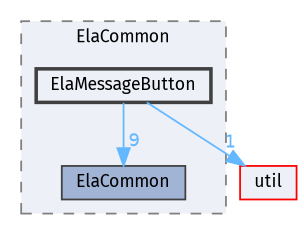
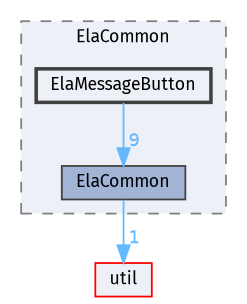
  digraph {
    compound=true
    fontname="Fira Sans"
    node [color=grey25 fillcolor="#edf0f7" fontname="Fira Sans" fontsize=10 shape=box style=filled]
    edge [color=steelblue1 fontcolor=steelblue1 fontname="Fira Sans" fontsize=10 labeldistance=1.5 labelfontname=Helvetica labelfontsize=10]
    n1 [fillcolor="#a2b4d6" height=0.2 label=ElaCommon width=0.4]
    n2 [height=0.2 label=ElaMessageButton style="filled,bold" width=0.4]
    n3 [color=red height=0.2 label=util width=0.4]
    subgraph cluster_1 {
      bgcolor="#edf0f7"
      fontsize=10
      label=ElaCommon
      pencolor=grey50
      style="filled,dashed"
      n1
      n2
    }
    n2 -> n1 [headlabel=9]
-   n2 -> n3 [headlabel=1]
+   n1 -> n3 [headlabel=1]
  }
